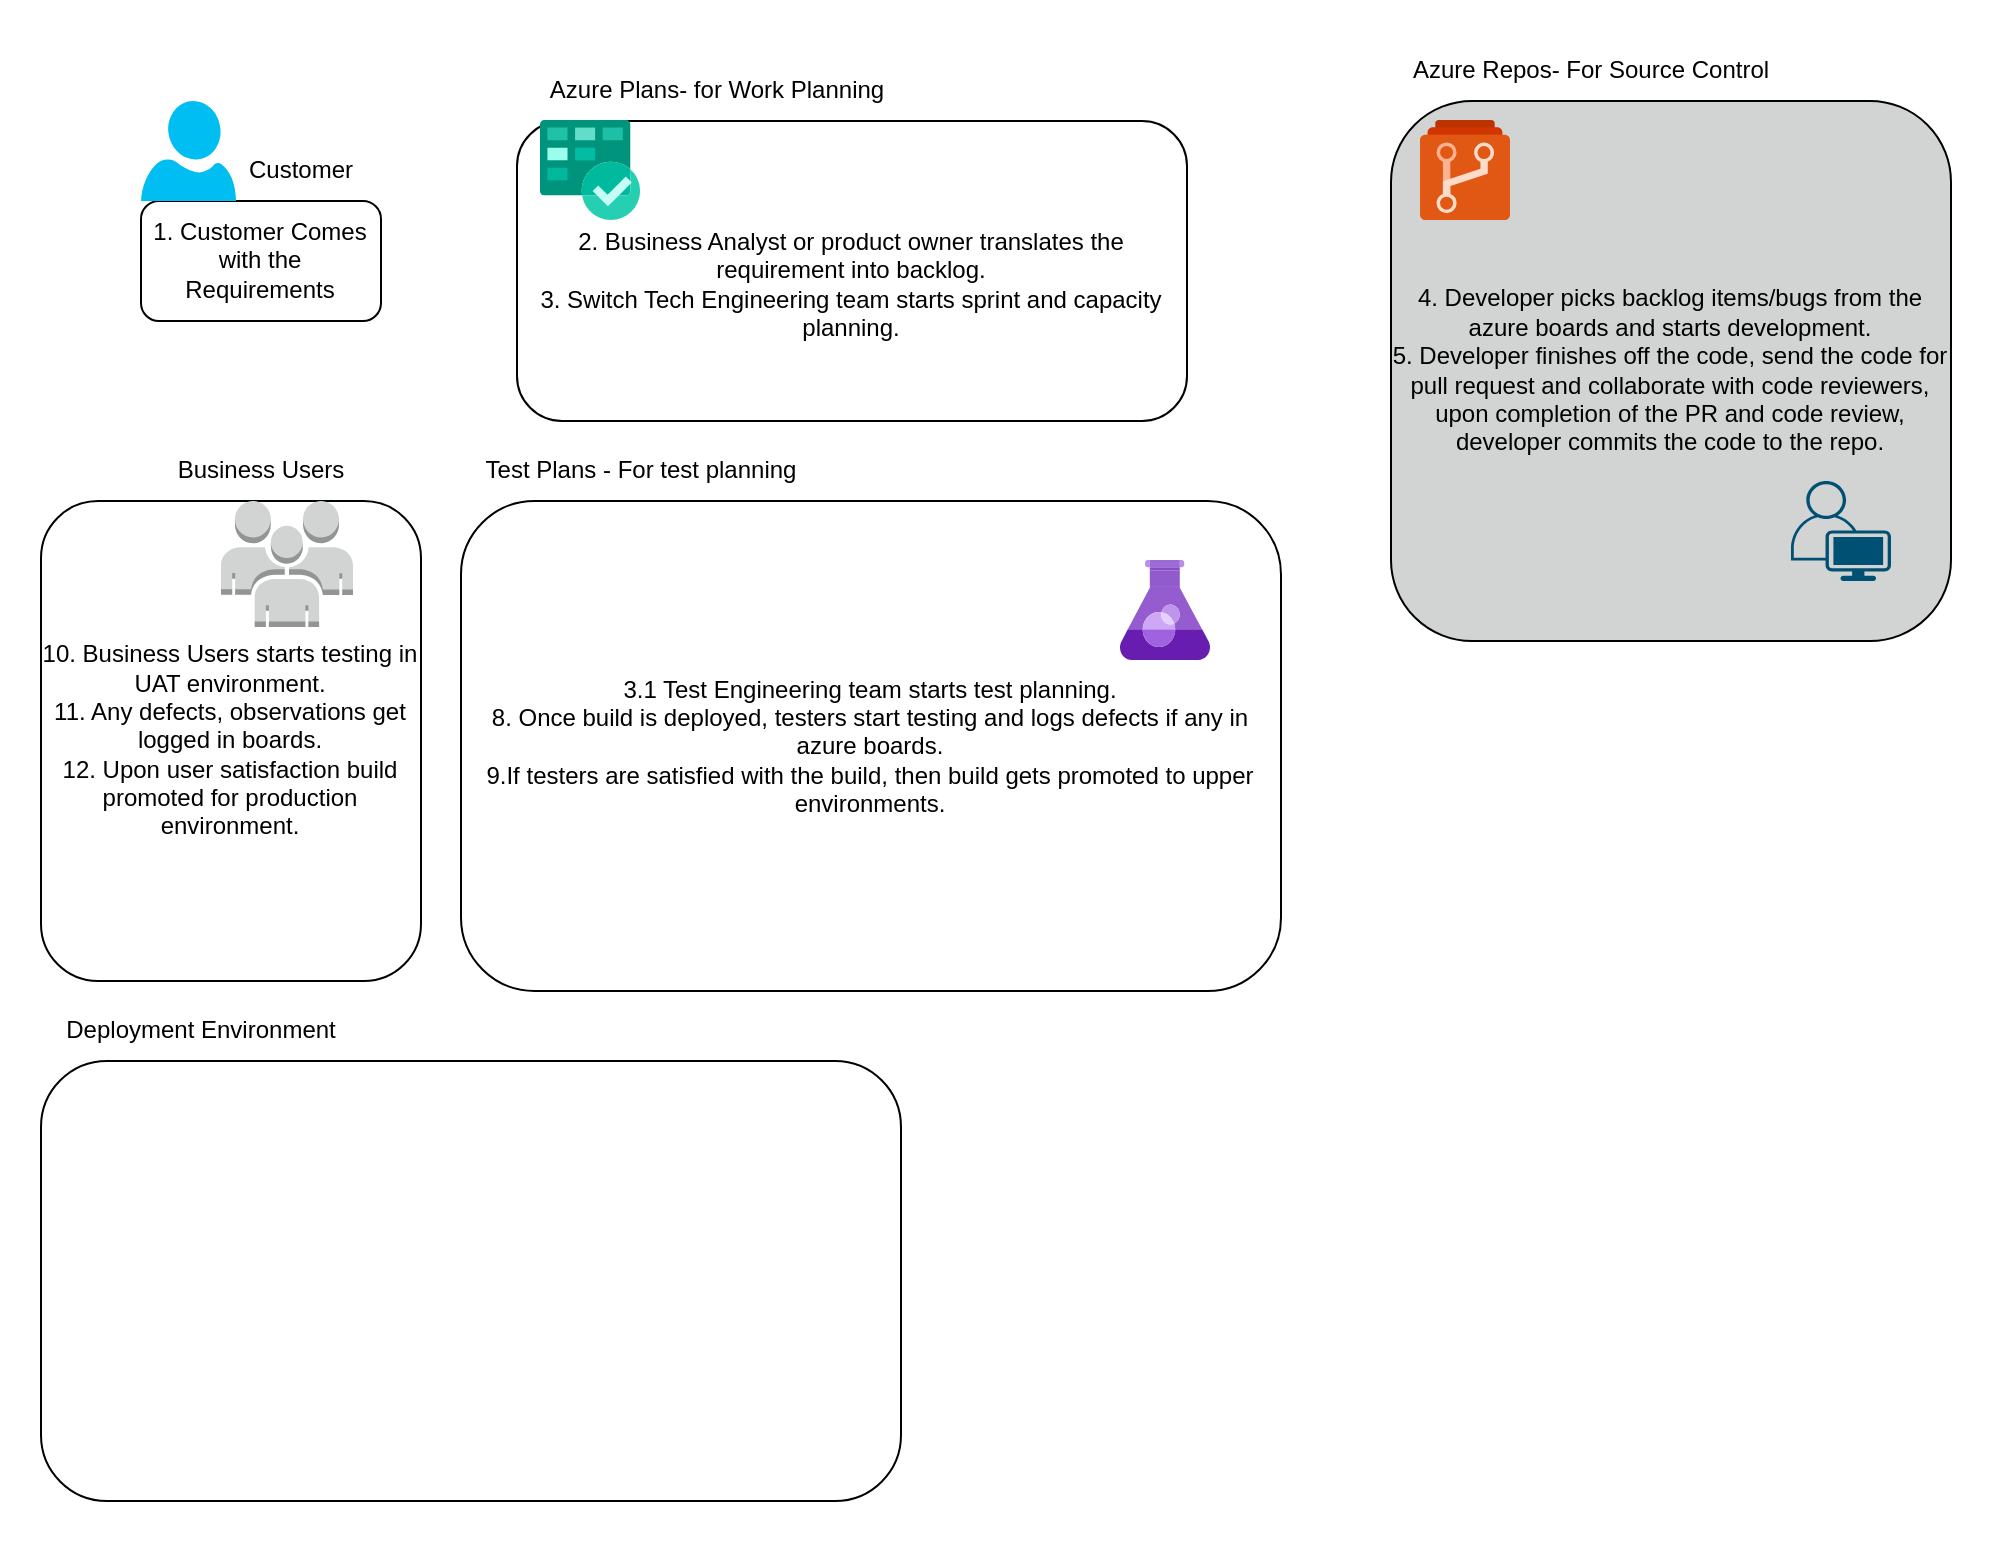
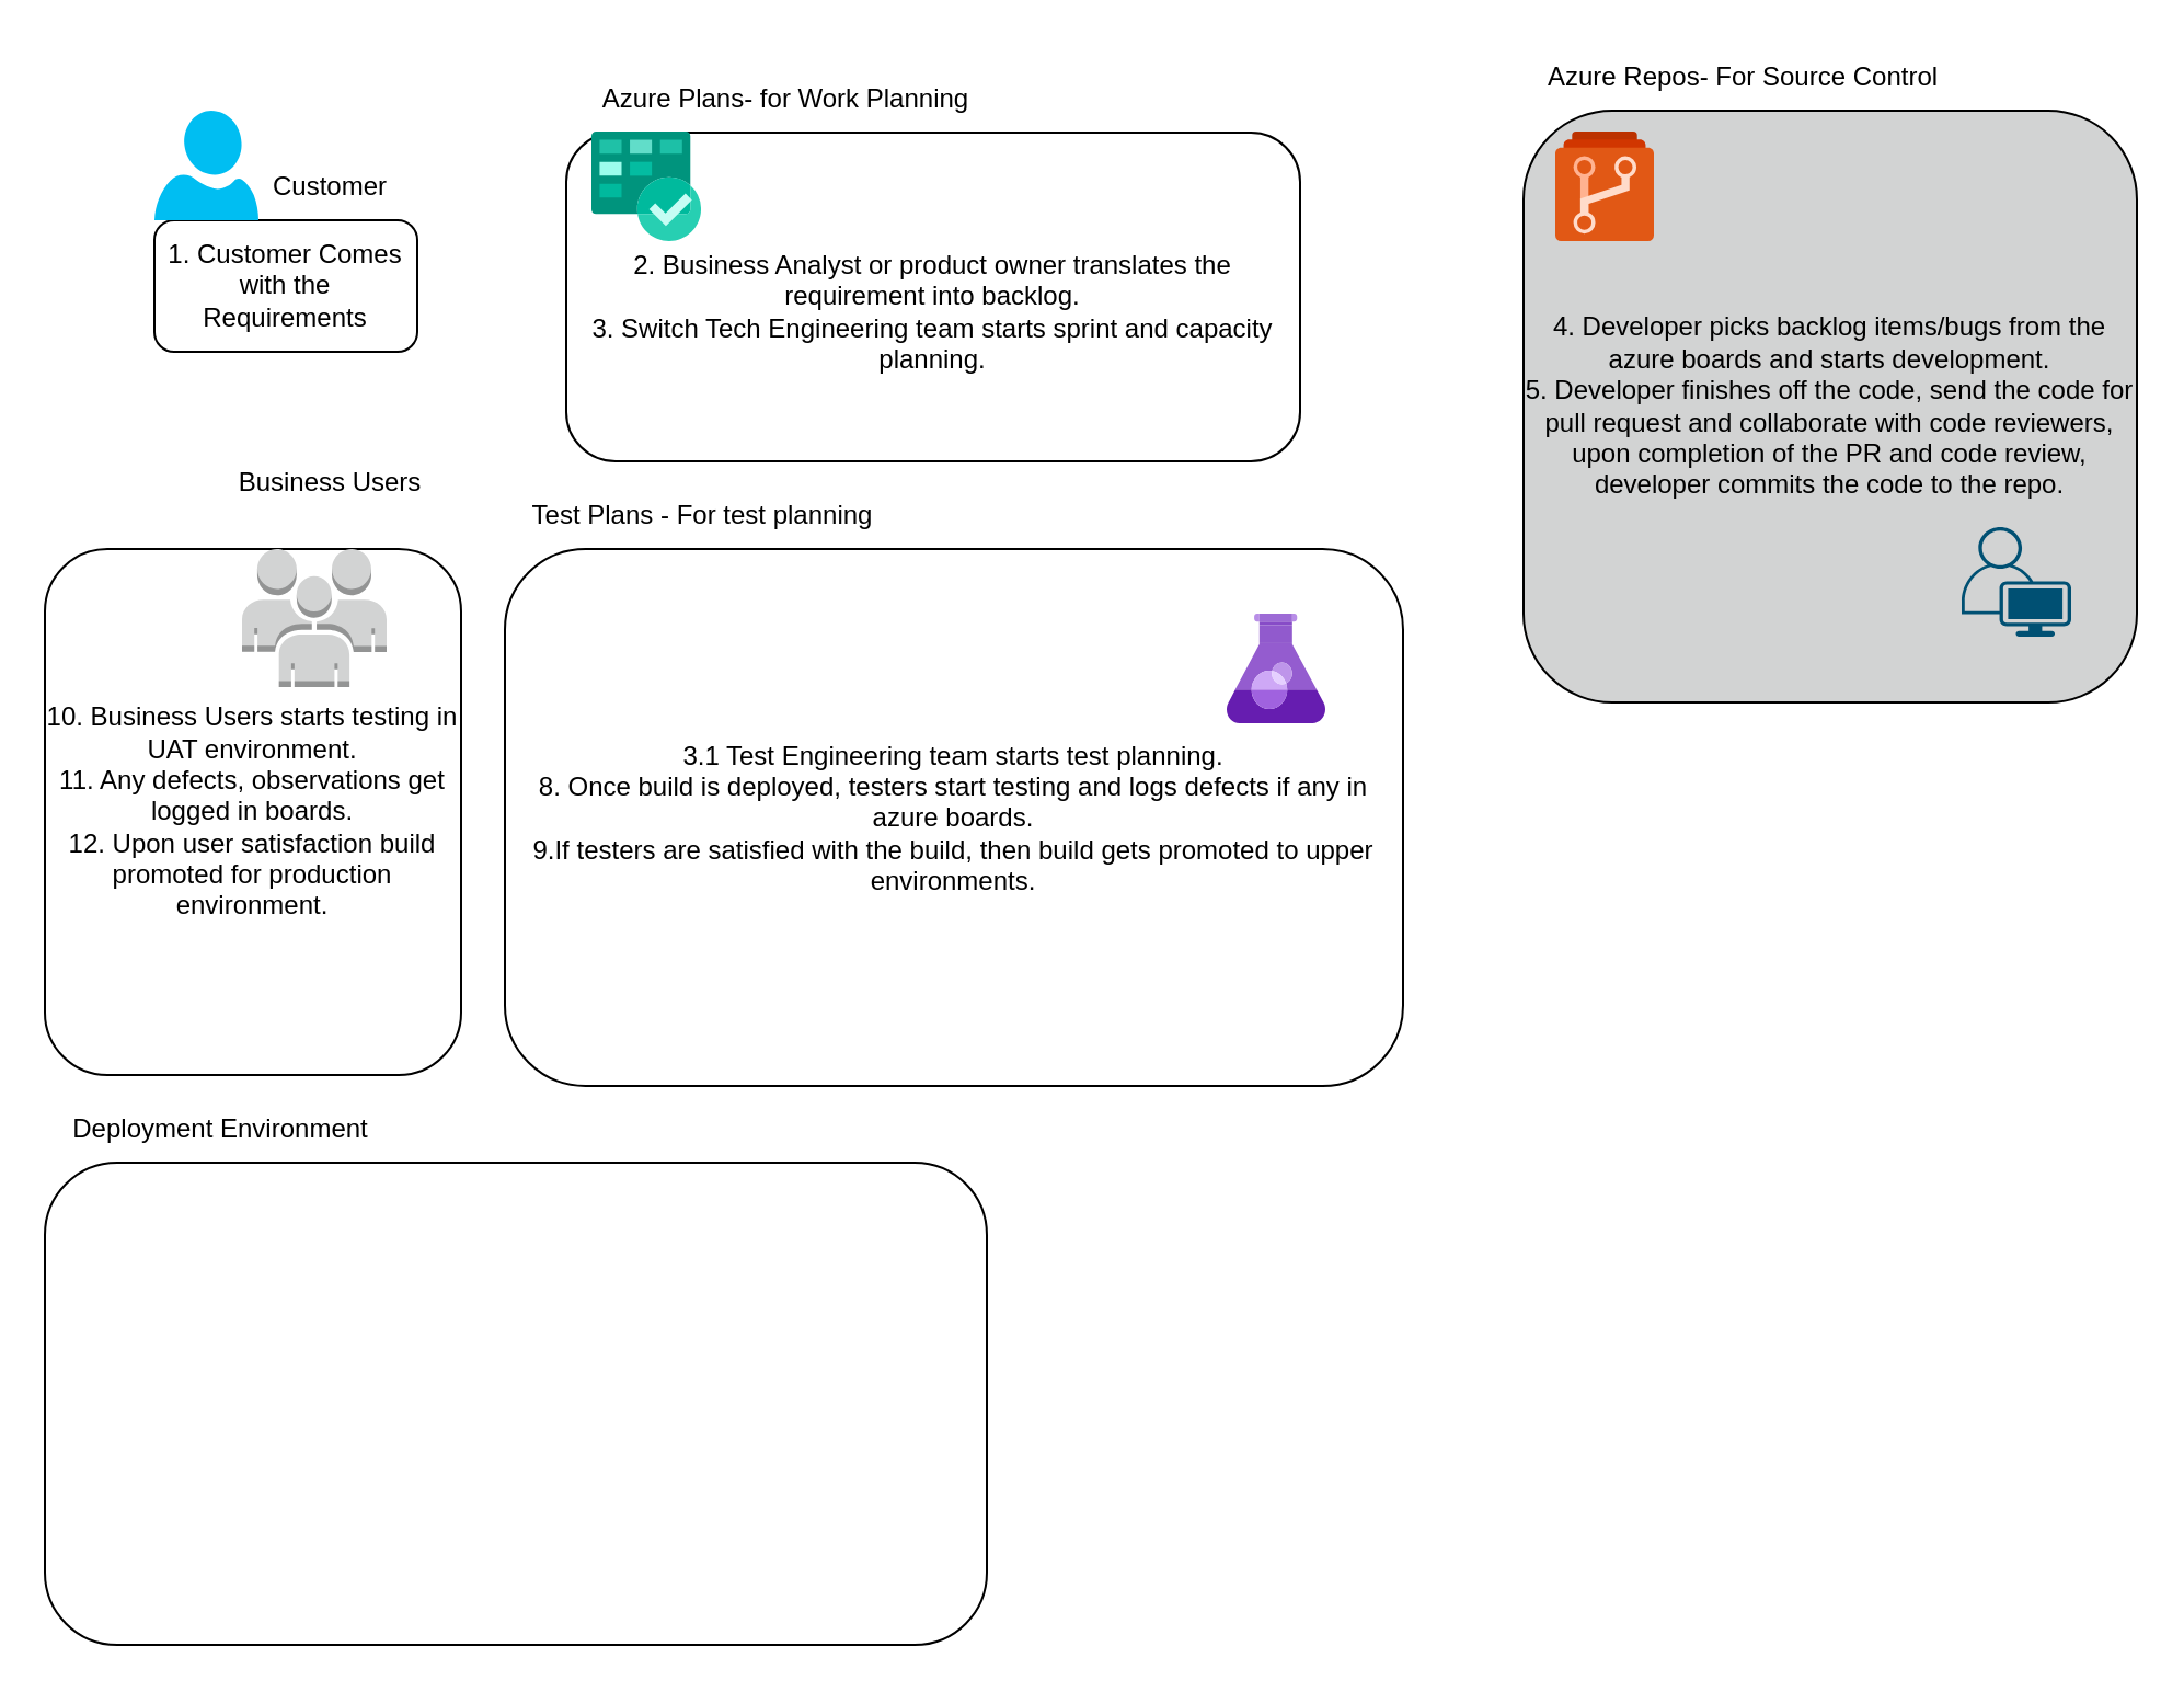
  <mxCell id="0" />
  <mxCell id="1" parent="0" />
  <mxCell id="2" value="1. Customer Comes with the Requirements" style="rounded=1;whiteSpace=wrap;html=1;" vertex="1" parent="1"><mxGeometry x="70" y="100" width="120" height="60" as="geometry" /></mxCell>
  <mxCell id="3" value="Customer" style="text;html=1;align=center;verticalAlign=middle;resizable=0;points=[];autosize=1;strokeColor=none;fillColor=none;" vertex="1" parent="1"><mxGeometry x="110" y="70" width="80" height="30" as="geometry" /></mxCell>
  <mxCell id="4" value="" style="verticalLabelPosition=bottom;html=1;verticalAlign=top;align=center;strokeColor=none;fillColor=#00BEF2;shape=mxgraph.azure.user;" vertex="1" parent="1"><mxGeometry x="70" y="50" width="47.5" height="50" as="geometry" /></mxCell>
  <mxCell id="5" value="&lt;br&gt;2. Business Analyst or product owner translates the requirement into backlog.&lt;br&gt;3. Switch Tech Engineering team starts sprint and capacity planning." style="rounded=1;whiteSpace=wrap;html=1;" vertex="1" parent="1"><mxGeometry x="258" y="60" width="335" height="150" as="geometry" /></mxCell>
  <mxCell id="6" value="" style="image;sketch=0;aspect=fixed;html=1;points=[];align=center;fontSize=12;image=img/lib/mscae/Azure_Boards.svg;" vertex="1" parent="1"><mxGeometry x="270" y="60" width="50" height="50" as="geometry" /></mxCell>
  <mxCell id="7" value="Azure Plans- for Work Planning" style="text;html=1;align=center;verticalAlign=middle;resizable=0;points=[];autosize=1;strokeColor=none;fillColor=none;" vertex="1" parent="1"><mxGeometry x="258" y="30" width="200" height="30" as="geometry" /></mxCell>
  <mxCell id="8" value="4. Developer picks backlog items/bugs from the azure boards and starts development.&lt;br&gt;5. Developer finishes off the code, send the code for pull request and collaborate with code reviewers, upon completion of the PR and code review, developer commits the code to the repo." style="rounded=1;whiteSpace=wrap;html=1;fillColor=#d2d3d3;" vertex="1" parent="1"><mxGeometry x="695" y="50" width="280" height="270" as="geometry" /></mxCell>
  <mxCell id="9" value="" style="image;sketch=0;aspect=fixed;html=1;points=[];align=center;fontSize=12;image=img/lib/mscae/Azure_Repos.svg;" vertex="1" parent="1"><mxGeometry x="710" y="60" width="45" height="50" as="geometry" /></mxCell>
  <mxCell id="10" value="Azure Repos- For Source Control" style="text;html=1;align=center;verticalAlign=middle;resizable=0;points=[];autosize=1;strokeColor=none;fillColor=none;" vertex="1" parent="1"><mxGeometry x="695" y="20" width="200" height="30" as="geometry" /></mxCell>
  <mxCell id="11" value="" style="points=[[0.35,0,0],[0.98,0.51,0],[1,0.71,0],[0.67,1,0],[0,0.795,0],[0,0.65,0]];verticalLabelPosition=bottom;sketch=0;html=1;verticalAlign=top;aspect=fixed;align=center;pointerEvents=1;shape=mxgraph.cisco19.user;fillColor=#005073;strokeColor=none;" vertex="1" parent="1"><mxGeometry x="895" y="240" width="50" height="50" as="geometry" /></mxCell>
  <mxCell id="12" value="3.1 Test Engineering team starts test planning.&lt;br&gt;8. Once build is deployed, testers start testing and logs defects if any in azure boards.&lt;br&gt;9.If testers are satisfied with the build, then build gets promoted to upper environments." style="rounded=1;whiteSpace=wrap;html=1;" vertex="1" parent="1"><mxGeometry x="230" y="250" width="410" height="245" as="geometry" /></mxCell>
  <mxCell id="13" value="Test Plans - For test planning" style="text;html=1;align=center;verticalAlign=middle;resizable=0;points=[];autosize=1;strokeColor=none;fillColor=none;" vertex="1" parent="1"><mxGeometry x="230" y="220" width="180" height="30" as="geometry" /></mxCell>
  <mxCell id="14" value="" style="image;sketch=0;aspect=fixed;html=1;points=[];align=center;fontSize=12;image=img/lib/mscae/Azure_Test_Plans.svg;" vertex="1" parent="1"><mxGeometry x="560" y="280" width="45" height="50" as="geometry" /></mxCell>
  <mxCell id="15" value="10. Business Users starts testing in UAT environment.&lt;br&gt;11. Any defects, observations get logged in boards.&lt;br&gt;12. Upon user satisfaction build promoted for production environment." style="rounded=1;whiteSpace=wrap;html=1;" vertex="1" parent="1"><mxGeometry x="20" y="250" width="190" height="240" as="geometry" /></mxCell>
- <mxCell id="16" value="Business Users" style="text;html=1;align=center;verticalAlign=middle;resizable=0;points=[];autosize=1;strokeColor=none;fillColor=none;" vertex="1" parent="1"><mxGeometry x="75" y="220" width="110" height="30" as="geometry" /></mxCell>
+ <mxCell id="16" value="Business Users" style="text;html=1;align=center;verticalAlign=middle;resizable=0;points=[];autosize=1;strokeColor=none;fillColor=none;" vertex="1" parent="1"><mxGeometry x="95" y="205" width="110" height="30" as="geometry" /></mxCell>
  <mxCell id="17" value="" style="outlineConnect=0;dashed=0;verticalLabelPosition=bottom;verticalAlign=top;align=center;html=1;shape=mxgraph.aws3.users;fillColor=#D2D3D3;gradientColor=none;" vertex="1" parent="1"><mxGeometry x="110" y="250" width="66" height="63" as="geometry" /></mxCell>
  <mxCell id="18" value="" style="rounded=1;whiteSpace=wrap;html=1;" vertex="1" parent="1"><mxGeometry x="20" y="530" width="430" height="220" as="geometry" /></mxCell>
  <mxCell id="19" value="Deployment Environment" style="text;html=1;align=center;verticalAlign=middle;resizable=0;points=[];autosize=1;strokeColor=none;fillColor=none;" vertex="1" parent="1"><mxGeometry x="20" y="500" width="160" height="30" as="geometry" /></mxCell>
